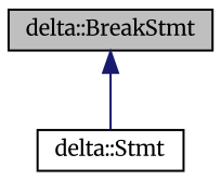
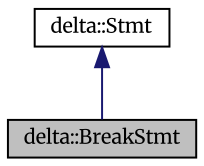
  digraph {
    fontname=Merriweather
    node [color=black fontname=Merriweather fontsize=10 shape=record style=filled]
    n1 [fillcolor=grey75 fontcolor=black height=0.2 label="delta::BreakStmt" width=0.4]
    n2 [fillcolor=white height=0.2 label="delta::Stmt" width=0.4]
-   n1 -> n2 [color=midnightblue dir=back fontname=Merriweather fontsize=10 labelfontname=Helvetica labelfontsize=10 style=solid]
+   n2 -> n1 [color=midnightblue dir=back fontname=Merriweather fontsize=10 labelfontname=Helvetica labelfontsize=10 style=solid]
  }
